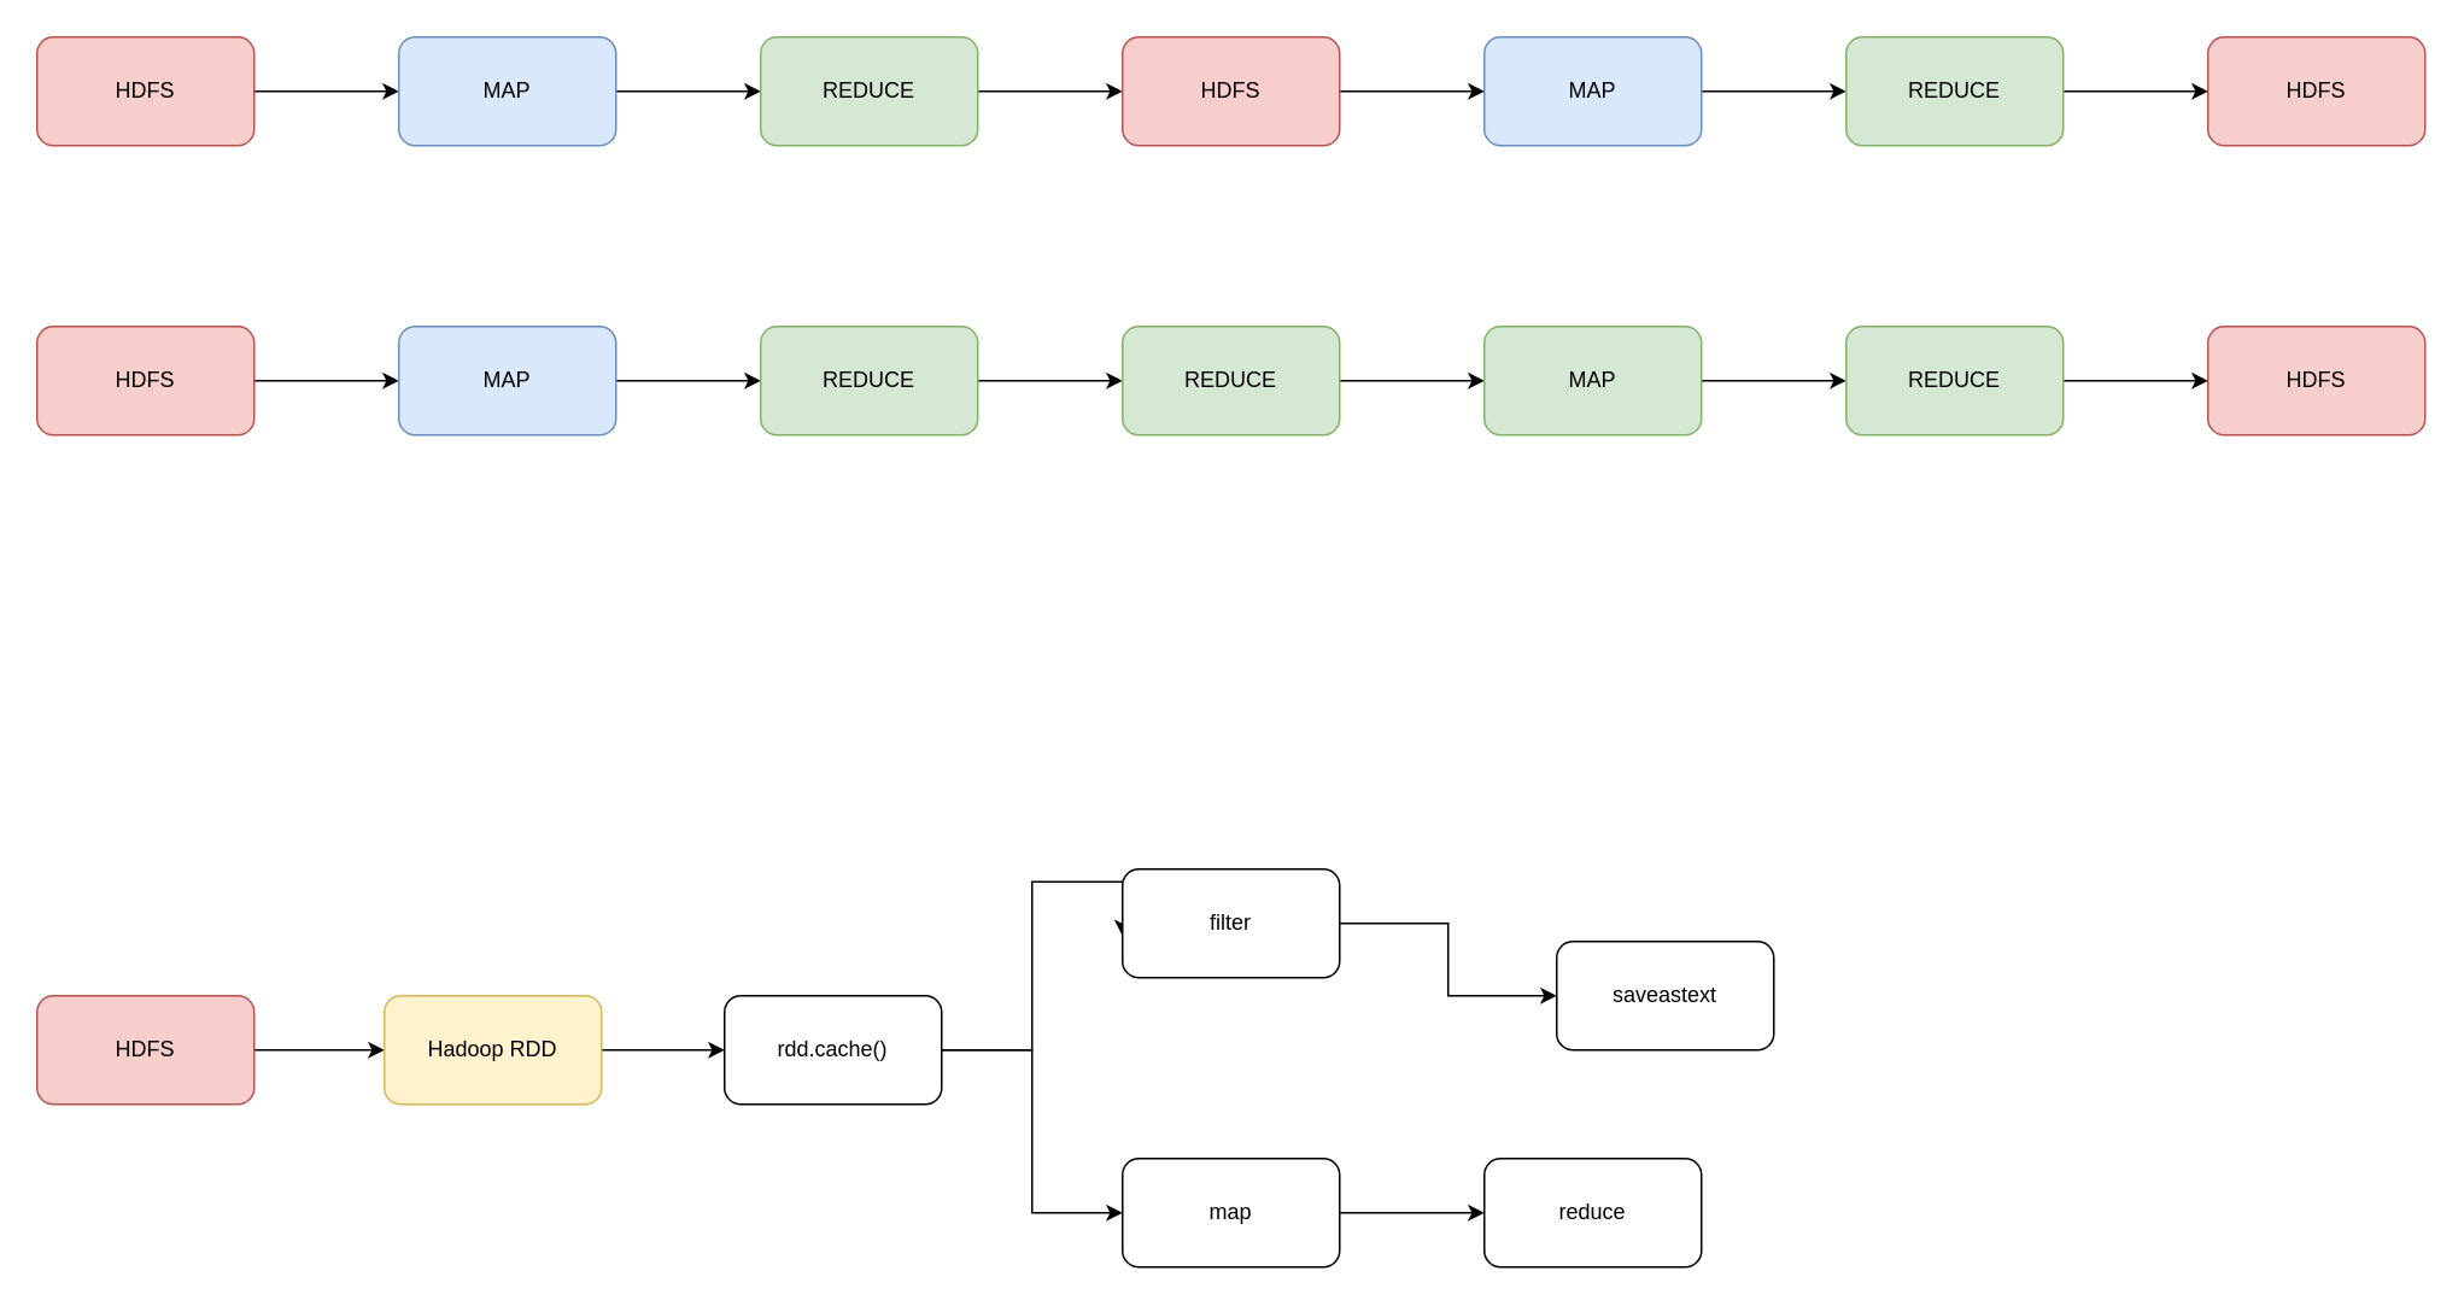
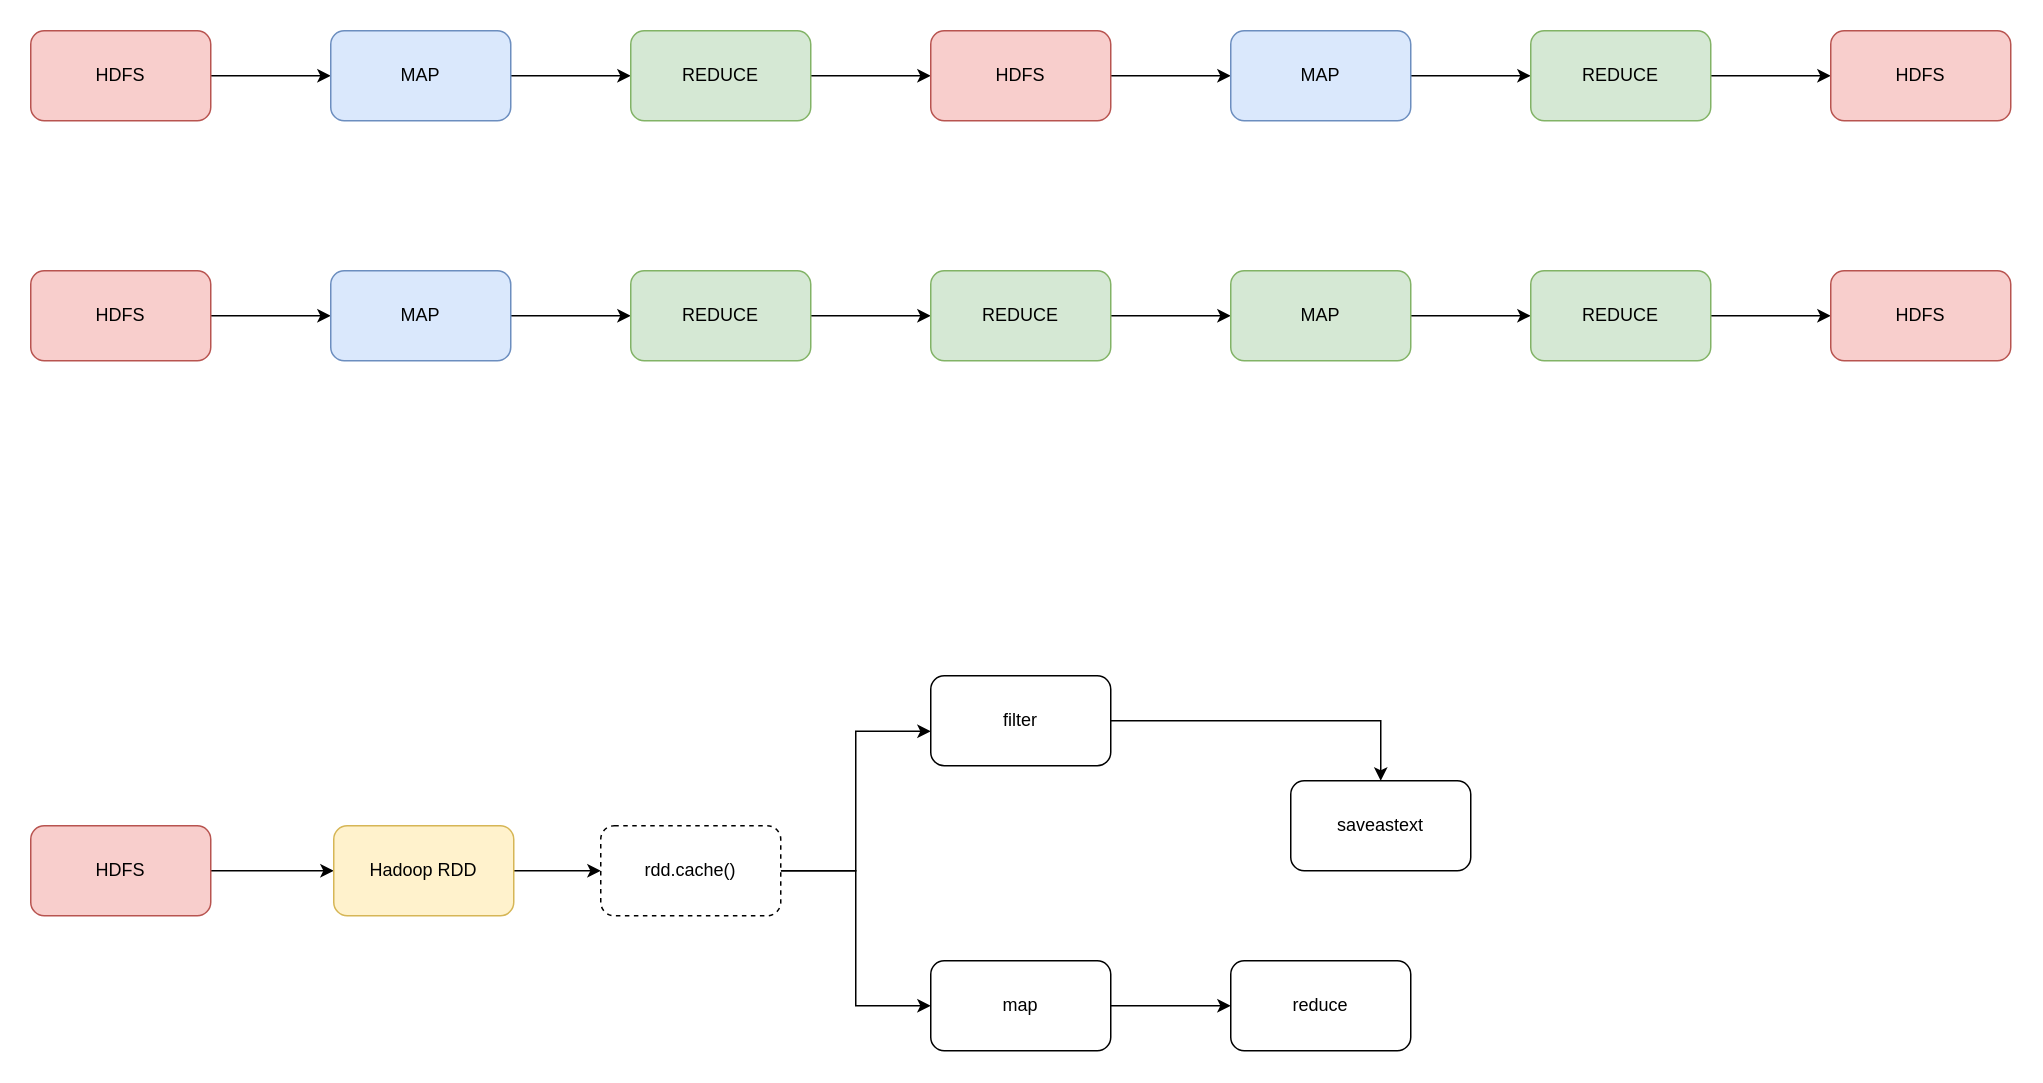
  <mxCell id="0" />
  <mxCell id="1" parent="0" />
  <mxCell id="2" value="" style="edgeStyle=orthogonalEdgeStyle;rounded=0;orthogonalLoop=1;jettySize=auto;html=1;" parent="1" source="3" target="5" edge="1"><mxGeometry relative="1" as="geometry" /></mxCell>
  <mxCell id="3" value="HDFS" style="rounded=1;whiteSpace=wrap;html=1;fillColor=#f8cecc;strokeColor=#b85450;" parent="1" vertex="1"><mxGeometry x="20" y="20" width="120" height="60" as="geometry" /></mxCell>
  <mxCell id="4" value="" style="edgeStyle=orthogonalEdgeStyle;rounded=0;orthogonalLoop=1;jettySize=auto;html=1;" parent="1" source="5" target="7" edge="1"><mxGeometry relative="1" as="geometry" /></mxCell>
  <mxCell id="5" value="MAP" style="rounded=1;whiteSpace=wrap;html=1;fillColor=#dae8fc;strokeColor=#6c8ebf;" parent="1" vertex="1"><mxGeometry x="220" y="20" width="120" height="60" as="geometry" /></mxCell>
  <mxCell id="6" value="" style="edgeStyle=orthogonalEdgeStyle;rounded=0;orthogonalLoop=1;jettySize=auto;html=1;" parent="1" source="7" target="9" edge="1"><mxGeometry relative="1" as="geometry" /></mxCell>
  <mxCell id="7" value="REDUCE" style="rounded=1;whiteSpace=wrap;html=1;fillColor=#d5e8d4;strokeColor=#82b366;" parent="1" vertex="1"><mxGeometry x="420" y="20" width="120" height="60" as="geometry" /></mxCell>
  <mxCell id="8" value="" style="edgeStyle=orthogonalEdgeStyle;rounded=0;orthogonalLoop=1;jettySize=auto;html=1;" parent="1" source="9" target="11" edge="1"><mxGeometry relative="1" as="geometry" /></mxCell>
  <mxCell id="9" value="HDFS" style="rounded=1;whiteSpace=wrap;html=1;fillColor=#f8cecc;strokeColor=#b85450;" parent="1" vertex="1"><mxGeometry x="620" y="20" width="120" height="60" as="geometry" /></mxCell>
  <mxCell id="10" value="" style="edgeStyle=orthogonalEdgeStyle;rounded=0;orthogonalLoop=1;jettySize=auto;html=1;" parent="1" source="11" target="13" edge="1"><mxGeometry relative="1" as="geometry" /></mxCell>
  <mxCell id="11" value="MAP" style="rounded=1;whiteSpace=wrap;html=1;fillColor=#dae8fc;strokeColor=#6c8ebf;" parent="1" vertex="1"><mxGeometry x="820" y="20" width="120" height="60" as="geometry" /></mxCell>
  <mxCell id="12" value="" style="edgeStyle=orthogonalEdgeStyle;rounded=0;orthogonalLoop=1;jettySize=auto;html=1;" parent="1" source="13" target="14" edge="1"><mxGeometry relative="1" as="geometry" /></mxCell>
  <mxCell id="13" value="REDUCE" style="rounded=1;whiteSpace=wrap;html=1;fillColor=#d5e8d4;strokeColor=#82b366;" parent="1" vertex="1"><mxGeometry x="1020" y="20" width="120" height="60" as="geometry" /></mxCell>
  <mxCell id="14" value="HDFS" style="rounded=1;whiteSpace=wrap;html=1;fillColor=#f8cecc;strokeColor=#b85450;" parent="1" vertex="1"><mxGeometry x="1220" y="20" width="120" height="60" as="geometry" /></mxCell>
  <mxCell id="15" value="" style="edgeStyle=orthogonalEdgeStyle;rounded=0;orthogonalLoop=1;jettySize=auto;html=1;" parent="1" source="16" target="18" edge="1"><mxGeometry relative="1" as="geometry" /></mxCell>
  <mxCell id="16" value="HDFS" style="rounded=1;whiteSpace=wrap;html=1;fillColor=#f8cecc;strokeColor=#b85450;" parent="1" vertex="1"><mxGeometry x="20" y="180" width="120" height="60" as="geometry" /></mxCell>
  <mxCell id="17" value="" style="edgeStyle=orthogonalEdgeStyle;rounded=0;orthogonalLoop=1;jettySize=auto;html=1;" parent="1" source="18" target="20" edge="1"><mxGeometry relative="1" as="geometry" /></mxCell>
  <mxCell id="18" value="MAP" style="rounded=1;whiteSpace=wrap;html=1;fillColor=#dae8fc;strokeColor=#6c8ebf;" parent="1" vertex="1"><mxGeometry x="220" y="180" width="120" height="60" as="geometry" /></mxCell>
  <mxCell id="19" value="" style="edgeStyle=orthogonalEdgeStyle;rounded=0;orthogonalLoop=1;jettySize=auto;html=1;" parent="1" source="20" target="22" edge="1"><mxGeometry relative="1" as="geometry" /></mxCell>
  <mxCell id="20" value="REDUCE" style="rounded=1;whiteSpace=wrap;html=1;fillColor=#d5e8d4;strokeColor=#82b366;" parent="1" vertex="1"><mxGeometry x="420" y="180" width="120" height="60" as="geometry" /></mxCell>
  <mxCell id="21" value="" style="edgeStyle=orthogonalEdgeStyle;rounded=0;orthogonalLoop=1;jettySize=auto;html=1;" parent="1" source="22" target="24" edge="1"><mxGeometry relative="1" as="geometry" /></mxCell>
  <mxCell id="22" value="REDUCE" style="rounded=1;whiteSpace=wrap;html=1;fillColor=#d5e8d4;strokeColor=#82b366;" parent="1" vertex="1"><mxGeometry x="620" y="180" width="120" height="60" as="geometry" /></mxCell>
  <mxCell id="23" value="" style="edgeStyle=orthogonalEdgeStyle;rounded=0;orthogonalLoop=1;jettySize=auto;html=1;" parent="1" source="24" target="26" edge="1"><mxGeometry relative="1" as="geometry" /></mxCell>
  <mxCell id="24" value="MAP" style="rounded=1;whiteSpace=wrap;html=1;fillColor=#d5e8d4;strokeColor=#82b366;" parent="1" vertex="1"><mxGeometry x="820" y="180" width="120" height="60" as="geometry" /></mxCell>
  <mxCell id="25" value="" style="edgeStyle=orthogonalEdgeStyle;rounded=0;orthogonalLoop=1;jettySize=auto;html=1;" parent="1" source="26" target="27" edge="1"><mxGeometry relative="1" as="geometry" /></mxCell>
  <mxCell id="26" value="REDUCE" style="rounded=1;whiteSpace=wrap;html=1;fillColor=#d5e8d4;strokeColor=#82b366;" parent="1" vertex="1"><mxGeometry x="1020" y="180" width="120" height="60" as="geometry" /></mxCell>
  <mxCell id="27" value="HDFS" style="rounded=1;whiteSpace=wrap;html=1;fillColor=#f8cecc;strokeColor=#b85450;" parent="1" vertex="1"><mxGeometry x="1220" y="180" width="120" height="60" as="geometry" /></mxCell>
  <mxCell id="28" value="" style="edgeStyle=orthogonalEdgeStyle;rounded=0;orthogonalLoop=1;jettySize=auto;html=1;" parent="1" source="29" target="31" edge="1"><mxGeometry relative="1" as="geometry" /></mxCell>
  <mxCell id="29" value="HDFS" style="rounded=1;whiteSpace=wrap;html=1;fillColor=#f8cecc;strokeColor=#b85450;" parent="1" vertex="1"><mxGeometry x="20" y="550" width="120" height="60" as="geometry" /></mxCell>
  <mxCell id="30" value="" style="edgeStyle=orthogonalEdgeStyle;rounded=0;orthogonalLoop=1;jettySize=auto;html=1;" parent="1" source="31" target="34" edge="1"><mxGeometry relative="1" as="geometry" /></mxCell>
- <mxCell id="31" value="Hadoop RDD" style="rounded=1;whiteSpace=wrap;html=1;fillColor=#fff2cc;strokeColor=#d6b656;" parent="1" vertex="1"><mxGeometry x="212" y="550" width="120" height="60" as="geometry" /></mxCell>
+ <mxCell id="31" value="Hadoop RDD" style="rounded=1;whiteSpace=wrap;html=1;fillColor=#fff2cc;strokeColor=#d6b656;" parent="1" vertex="1"><mxGeometry x="222" y="550" width="120" height="60" as="geometry" /></mxCell>
  <mxCell id="32" value="" style="edgeStyle=orthogonalEdgeStyle;rounded=0;orthogonalLoop=1;jettySize=auto;html=1;entryX=0;entryY=0.617;entryDx=0;entryDy=0;entryPerimeter=0;" parent="1" source="34" target="39" edge="1"><mxGeometry relative="1" as="geometry"><Array as="points"><mxPoint x="570" y="580" /><mxPoint x="570" y="487" /></Array></mxGeometry></mxCell>
  <mxCell id="33" value="" style="edgeStyle=orthogonalEdgeStyle;rounded=0;orthogonalLoop=1;jettySize=auto;html=1;entryX=0;entryY=0.5;entryDx=0;entryDy=0;" parent="1" source="34" target="36" edge="1"><mxGeometry relative="1" as="geometry"><Array as="points"><mxPoint x="570" y="580" /><mxPoint x="570" y="670" /></Array></mxGeometry></mxCell>
- <mxCell id="34" value="rdd.cache()" style="rounded=1;whiteSpace=wrap;html=1;" parent="1" vertex="1"><mxGeometry x="400" y="550" width="120" height="60" as="geometry" /></mxCell>
+ <mxCell id="34" value="rdd.cache()" style="rounded=1;whiteSpace=wrap;html=1;dashed=1;" parent="1" vertex="1"><mxGeometry x="400" y="550" width="120" height="60" as="geometry" /></mxCell>
  <mxCell id="35" value="" style="edgeStyle=orthogonalEdgeStyle;rounded=0;orthogonalLoop=1;jettySize=auto;html=1;" parent="1" source="36" target="37" edge="1"><mxGeometry relative="1" as="geometry" /></mxCell>
  <mxCell id="36" value="map" style="rounded=1;whiteSpace=wrap;html=1;" parent="1" vertex="1"><mxGeometry x="620" y="640" width="120" height="60" as="geometry" /></mxCell>
  <mxCell id="37" value="reduce" style="rounded=1;whiteSpace=wrap;html=1;" parent="1" vertex="1"><mxGeometry x="820" y="640" width="120" height="60" as="geometry" /></mxCell>
  <mxCell id="38" value="" style="edgeStyle=orthogonalEdgeStyle;rounded=0;orthogonalLoop=1;jettySize=auto;html=1;" parent="1" source="39" target="40" edge="1"><mxGeometry relative="1" as="geometry" /></mxCell>
- <mxCell id="39" value="filter" style="rounded=1;whiteSpace=wrap;html=1;" parent="1" vertex="1"><mxGeometry x="620" y="480" width="120" height="60" as="geometry" /></mxCell>
+ <mxCell id="39" value="filter" style="rounded=1;whiteSpace=wrap;html=1;" parent="1" vertex="1"><mxGeometry x="620" y="450" width="120" height="60" as="geometry" /></mxCell>
  <mxCell id="40" value="saveastext" style="rounded=1;whiteSpace=wrap;html=1;" parent="1" vertex="1"><mxGeometry x="860" y="520" width="120" height="60" as="geometry" /></mxCell>
